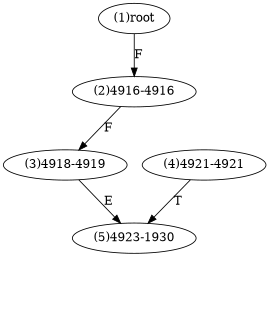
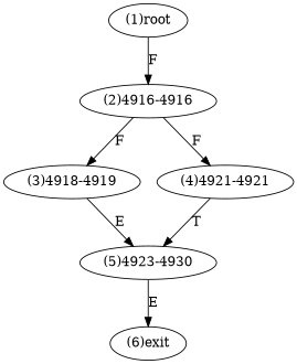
  digraph {
    n1 [label="(1)root"]
    n2 [label="(2)4916-4916"]
    n3 [label="(3)4918-4919"]
    n4 [label="(4)4921-4921"]
-   n5 [label="(5)4923-1930"]
+   n5 [label="(5)4923-4930"]
+   n6 [label="(6)exit"]
    n1 -> n2 [label=F]
    n2 -> n3 [label=F]
+   n2 -> n4 [label=F]
    n3 -> n5 [label=E]
    n4 -> n5 [label=T]
+   n5 -> n6 [label=E]
  }
